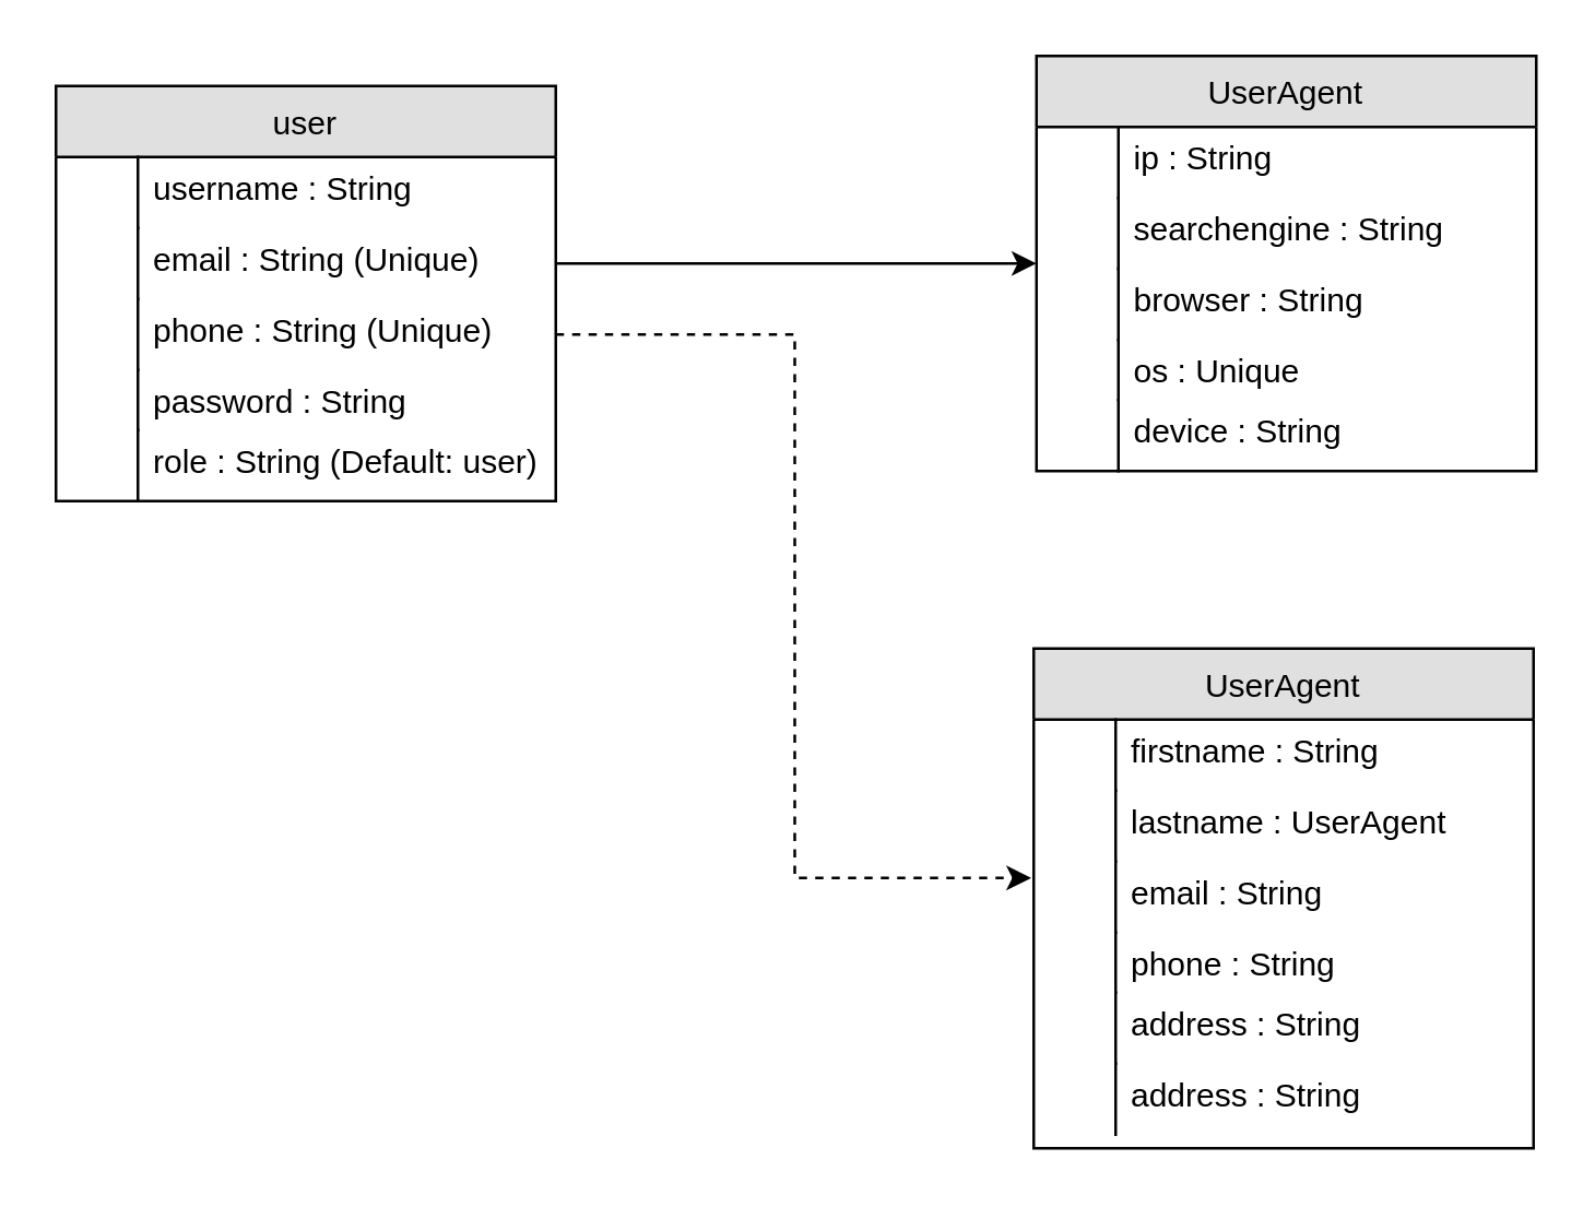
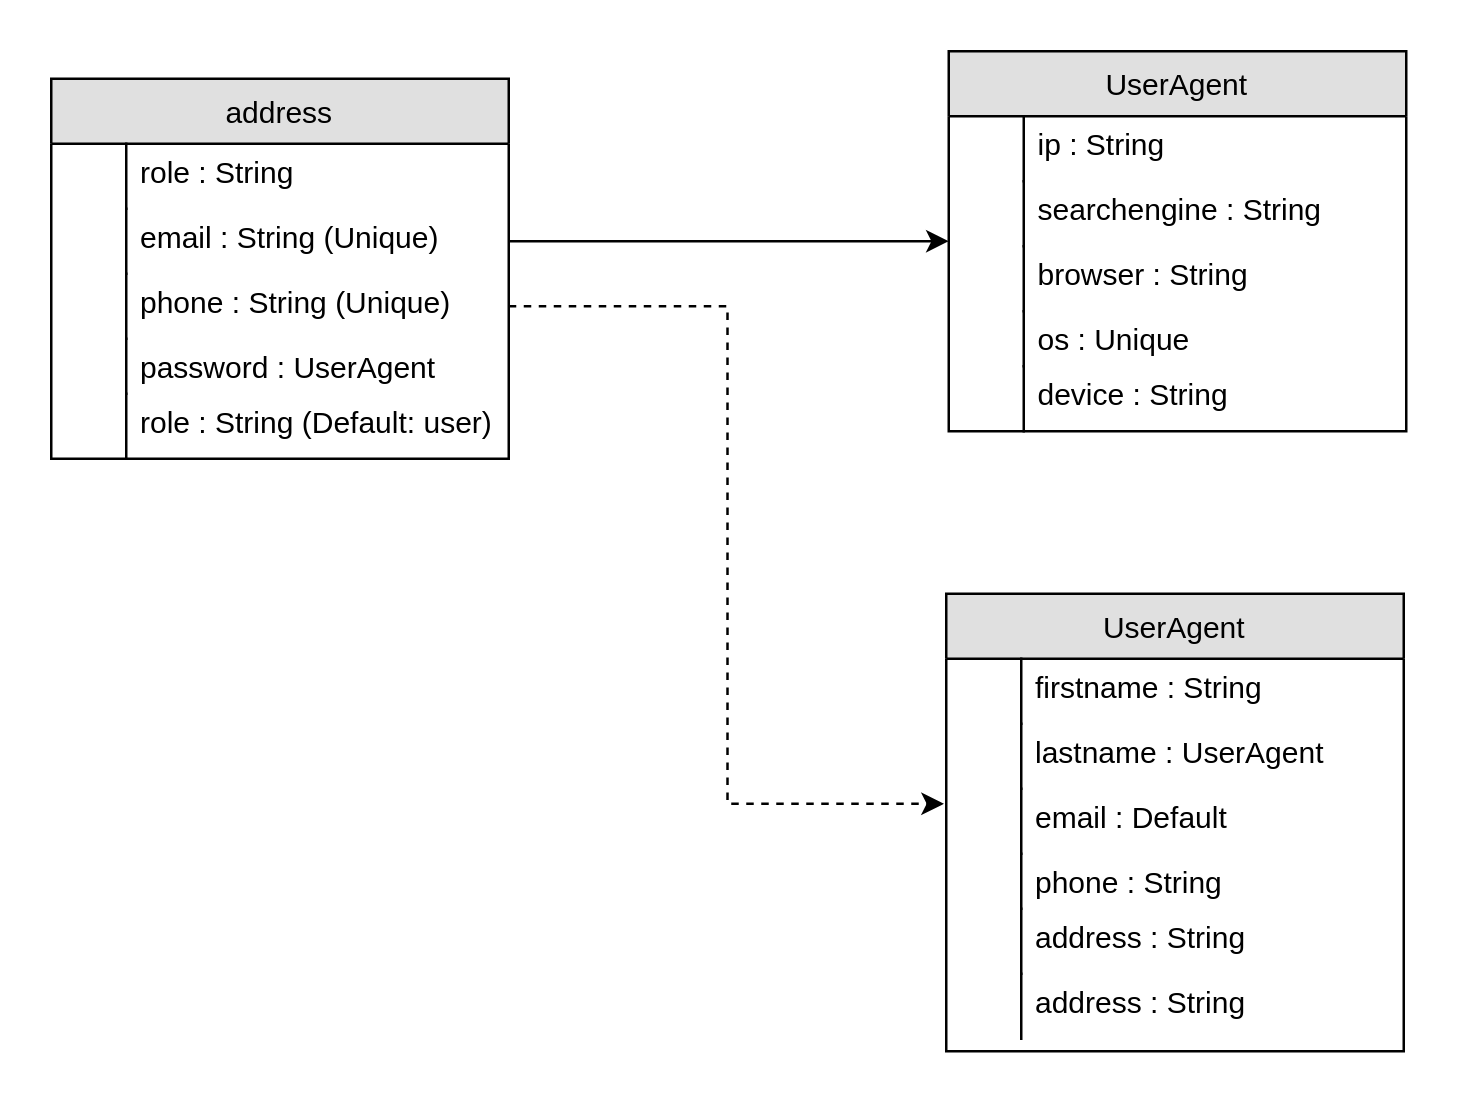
  <mxCell id="0" />
  <mxCell id="1" parent="0" />
- <mxCell id="2" value="user" style="swimlane;fontStyle=0;childLayout=stackLayout;horizontal=1;startSize=26;fillColor=#e0e0e0;horizontalStack=0;resizeParent=1;resizeLast=0;collapsible=1;marginBottom=0;swimlaneFillColor=#ffffff;align=center;" parent="1" vertex="1"><mxGeometry x="20" y="31" width="183" height="152" as="geometry" /></mxCell>
- <mxCell id="3" value="username : String" style="shape=partialRectangle;top=0;left=0;right=0;bottom=0;align=left;verticalAlign=top;spacingTop=-2;fillColor=none;spacingLeft=34;spacingRight=4;overflow=hidden;rotatable=0;points=[[0,0.5],[1,0.5]];portConstraint=eastwest;dropTarget=0;fontColor=light-dark(#000000,#FFFFFF);" parent="2" vertex="1"><mxGeometry y="26" width="183" height="26" as="geometry" /></mxCell>
+ <mxCell id="2" value="address" style="swimlane;fontStyle=0;childLayout=stackLayout;horizontal=1;startSize=26;fillColor=#e0e0e0;horizontalStack=0;resizeParent=1;resizeLast=0;collapsible=1;marginBottom=0;swimlaneFillColor=#ffffff;align=center;" parent="1" vertex="1"><mxGeometry x="20" y="31" width="183" height="152" as="geometry" /></mxCell>
+ <mxCell id="3" value="role : String" style="shape=partialRectangle;top=0;left=0;right=0;bottom=0;align=left;verticalAlign=top;spacingTop=-2;fillColor=none;spacingLeft=34;spacingRight=4;overflow=hidden;rotatable=0;points=[[0,0.5],[1,0.5]];portConstraint=eastwest;dropTarget=0;fontColor=light-dark(#000000,#FFFFFF);" parent="2" vertex="1"><mxGeometry y="26" width="183" height="26" as="geometry" /></mxCell>
  <mxCell id="4" value="" style="shape=partialRectangle;top=0;left=0;bottom=0;fillColor=none;align=left;verticalAlign=middle;spacingLeft=4;spacingRight=4;overflow=hidden;rotatable=0;points=[];portConstraint=eastwest;part=1;" parent="3" vertex="1" connectable="0"><mxGeometry width="30" height="26" as="geometry" /></mxCell>
  <mxCell id="5" value="email : String (Unique)" style="shape=partialRectangle;top=0;left=0;right=0;bottom=0;align=left;verticalAlign=top;spacingTop=-2;fillColor=none;spacingLeft=34;spacingRight=4;overflow=hidden;rotatable=0;points=[[0,0.5],[1,0.5]];portConstraint=eastwest;dropTarget=0;fontColor=light-dark(#000000,#FFFFFF);" parent="2" vertex="1"><mxGeometry y="52" width="183" height="26" as="geometry" /></mxCell>
  <mxCell id="6" value="" style="shape=partialRectangle;top=0;left=0;bottom=0;fillColor=none;align=left;verticalAlign=middle;spacingLeft=4;spacingRight=4;overflow=hidden;rotatable=0;points=[];portConstraint=eastwest;part=1;" parent="5" vertex="1" connectable="0"><mxGeometry width="30" height="26" as="geometry" /></mxCell>
  <mxCell id="7" value="phone : String (Unique)" style="shape=partialRectangle;top=0;left=0;right=0;bottom=0;align=left;verticalAlign=top;spacingTop=-2;fillColor=none;spacingLeft=34;spacingRight=4;overflow=hidden;rotatable=0;points=[[0,0.5],[1,0.5]];portConstraint=eastwest;dropTarget=0;fontColor=light-dark(#000000,#FFFFFF);" parent="2" vertex="1"><mxGeometry y="78" width="183" height="26" as="geometry" /></mxCell>
  <mxCell id="8" value="" style="shape=partialRectangle;top=0;left=0;bottom=0;fillColor=none;align=left;verticalAlign=middle;spacingLeft=4;spacingRight=4;overflow=hidden;rotatable=0;points=[];portConstraint=eastwest;part=1;" parent="7" vertex="1" connectable="0"><mxGeometry width="30" height="26" as="geometry" /></mxCell>
- <mxCell id="9" value="password : String&#10;" style="shape=partialRectangle;top=0;left=0;right=0;bottom=0;align=left;verticalAlign=top;spacingTop=-2;fillColor=none;spacingLeft=34;spacingRight=4;overflow=hidden;rotatable=0;points=[[0,0.5],[1,0.5]];portConstraint=eastwest;dropTarget=0;fontColor=light-dark(#000000,#FFFFFF);" parent="2" vertex="1"><mxGeometry y="104" width="183" height="22" as="geometry" /></mxCell>
+ <mxCell id="9" value="password : UserAgent&#10;" style="shape=partialRectangle;top=0;left=0;right=0;bottom=0;align=left;verticalAlign=top;spacingTop=-2;fillColor=none;spacingLeft=34;spacingRight=4;overflow=hidden;rotatable=0;points=[[0,0.5],[1,0.5]];portConstraint=eastwest;dropTarget=0;fontColor=light-dark(#000000,#FFFFFF);" parent="2" vertex="1"><mxGeometry y="104" width="183" height="22" as="geometry" /></mxCell>
  <mxCell id="10" value="" style="shape=partialRectangle;top=0;left=0;bottom=0;fillColor=none;align=left;verticalAlign=middle;spacingLeft=4;spacingRight=4;overflow=hidden;rotatable=0;points=[];portConstraint=eastwest;part=1;" parent="9" vertex="1" connectable="0"><mxGeometry width="30" height="22" as="geometry" /></mxCell>
  <mxCell id="11" value="role : String (Default: user)&#10;" style="shape=partialRectangle;top=0;left=0;right=0;bottom=0;align=left;verticalAlign=top;spacingTop=-2;fillColor=none;spacingLeft=34;spacingRight=4;overflow=hidden;rotatable=0;points=[[0,0.5],[1,0.5]];portConstraint=eastwest;dropTarget=0;fontColor=light-dark(#000000,#FFFFFF);" parent="2" vertex="1"><mxGeometry y="126" width="183" height="26" as="geometry" /></mxCell>
  <mxCell id="12" value="" style="shape=partialRectangle;top=0;left=0;bottom=0;fillColor=none;align=left;verticalAlign=middle;spacingLeft=4;spacingRight=4;overflow=hidden;rotatable=0;points=[];portConstraint=eastwest;part=1;" parent="11" vertex="1" connectable="0"><mxGeometry width="30" height="26" as="geometry" /></mxCell>
  <mxCell id="13" value="UserAgent" style="swimlane;fontStyle=0;childLayout=stackLayout;horizontal=1;startSize=26;fillColor=#e0e0e0;horizontalStack=0;resizeParent=1;resizeLast=0;collapsible=1;marginBottom=0;swimlaneFillColor=#ffffff;align=center;fontColor=light-dark(#000000,#FFFFFF);" parent="1" vertex="1"><mxGeometry x="379" y="20" width="183" height="152" as="geometry" /></mxCell>
  <mxCell id="14" value="ip : String" style="shape=partialRectangle;top=0;left=0;right=0;bottom=0;align=left;verticalAlign=top;spacingTop=-2;fillColor=none;spacingLeft=34;spacingRight=4;overflow=hidden;rotatable=0;points=[[0,0.5],[1,0.5]];portConstraint=eastwest;dropTarget=0;fontColor=light-dark(#000000,#FFFFFF);" parent="13" vertex="1"><mxGeometry y="26" width="183" height="26" as="geometry" /></mxCell>
  <mxCell id="15" value="" style="shape=partialRectangle;top=0;left=0;bottom=0;fillColor=none;align=left;verticalAlign=middle;spacingLeft=4;spacingRight=4;overflow=hidden;rotatable=0;points=[];portConstraint=eastwest;part=1;" parent="14" vertex="1" connectable="0"><mxGeometry width="30" height="26" as="geometry" /></mxCell>
  <mxCell id="16" value="searchengine : String&#10;" style="shape=partialRectangle;top=0;left=0;right=0;bottom=0;align=left;verticalAlign=top;spacingTop=-2;fillColor=none;spacingLeft=34;spacingRight=4;overflow=hidden;rotatable=0;points=[[0,0.5],[1,0.5]];portConstraint=eastwest;dropTarget=0;fontColor=light-dark(#000000,#FFFFFF);" parent="13" vertex="1"><mxGeometry y="52" width="183" height="26" as="geometry" /></mxCell>
  <mxCell id="17" value="" style="shape=partialRectangle;top=0;left=0;bottom=0;fillColor=none;align=left;verticalAlign=middle;spacingLeft=4;spacingRight=4;overflow=hidden;rotatable=0;points=[];portConstraint=eastwest;part=1;" parent="16" vertex="1" connectable="0"><mxGeometry width="30" height="26" as="geometry" /></mxCell>
  <mxCell id="18" value="browser : String" style="shape=partialRectangle;top=0;left=0;right=0;bottom=0;align=left;verticalAlign=top;spacingTop=-2;fillColor=none;spacingLeft=34;spacingRight=4;overflow=hidden;rotatable=0;points=[[0,0.5],[1,0.5]];portConstraint=eastwest;dropTarget=0;fontColor=light-dark(#000000,#FFFFFF);" parent="13" vertex="1"><mxGeometry y="78" width="183" height="26" as="geometry" /></mxCell>
  <mxCell id="19" value="" style="shape=partialRectangle;top=0;left=0;bottom=0;fillColor=none;align=left;verticalAlign=middle;spacingLeft=4;spacingRight=4;overflow=hidden;rotatable=0;points=[];portConstraint=eastwest;part=1;" parent="18" vertex="1" connectable="0"><mxGeometry width="30" height="26" as="geometry" /></mxCell>
  <mxCell id="20" value="os : Unique" style="shape=partialRectangle;top=0;left=0;right=0;bottom=0;align=left;verticalAlign=top;spacingTop=-2;fillColor=none;spacingLeft=34;spacingRight=4;overflow=hidden;rotatable=0;points=[[0,0.5],[1,0.5]];portConstraint=eastwest;dropTarget=0;fontColor=light-dark(#000000,#FFFFFF);" parent="13" vertex="1"><mxGeometry y="104" width="183" height="22" as="geometry" /></mxCell>
  <mxCell id="21" value="" style="shape=partialRectangle;top=0;left=0;bottom=0;fillColor=none;align=left;verticalAlign=middle;spacingLeft=4;spacingRight=4;overflow=hidden;rotatable=0;points=[];portConstraint=eastwest;part=1;" parent="20" vertex="1" connectable="0"><mxGeometry width="30" height="22" as="geometry" /></mxCell>
  <mxCell id="22" value="device : String" style="shape=partialRectangle;top=0;left=0;right=0;bottom=0;align=left;verticalAlign=top;spacingTop=-2;fillColor=none;spacingLeft=34;spacingRight=4;overflow=hidden;rotatable=0;points=[[0,0.5],[1,0.5]];portConstraint=eastwest;dropTarget=0;fontColor=light-dark(#000000,#FFFFFF);" parent="13" vertex="1"><mxGeometry y="126" width="183" height="26" as="geometry" /></mxCell>
  <mxCell id="23" value="" style="shape=partialRectangle;top=0;left=0;bottom=0;fillColor=none;align=left;verticalAlign=middle;spacingLeft=4;spacingRight=4;overflow=hidden;rotatable=0;points=[];portConstraint=eastwest;part=1;" parent="22" vertex="1" connectable="0"><mxGeometry width="30" height="26" as="geometry" /></mxCell>
  <mxCell id="24" style="edgeStyle=orthogonalEdgeStyle;rounded=0;orthogonalLoop=1;jettySize=auto;html=1;" parent="1" source="5" target="13" edge="1"><mxGeometry relative="1" as="geometry" /></mxCell>
  <mxCell id="25" value="UserAgent" style="swimlane;fontStyle=0;childLayout=stackLayout;horizontal=1;startSize=26;fillColor=#e0e0e0;horizontalStack=0;resizeParent=1;resizeLast=0;collapsible=1;marginBottom=0;swimlaneFillColor=#ffffff;align=center;fontColor=light-dark(#000000,#FFFFFF);" parent="1" vertex="1"><mxGeometry x="378" y="237" width="183" height="183" as="geometry" /></mxCell>
  <mxCell id="26" value="firstname : String" style="shape=partialRectangle;top=0;left=0;right=0;bottom=0;align=left;verticalAlign=top;spacingTop=-2;fillColor=none;spacingLeft=34;spacingRight=4;overflow=hidden;rotatable=0;points=[[0,0.5],[1,0.5]];portConstraint=eastwest;dropTarget=0;fontColor=light-dark(#000000, #ffffff);" parent="25" vertex="1"><mxGeometry y="26" width="183" height="26" as="geometry" /></mxCell>
  <mxCell id="27" value="" style="shape=partialRectangle;top=0;left=0;bottom=0;fillColor=none;align=left;verticalAlign=middle;spacingLeft=4;spacingRight=4;overflow=hidden;rotatable=0;points=[];portConstraint=eastwest;part=1;" parent="26" vertex="1" connectable="0"><mxGeometry width="30" height="26" as="geometry" /></mxCell>
  <mxCell id="28" value="lastname : UserAgent" style="shape=partialRectangle;top=0;left=0;right=0;bottom=0;align=left;verticalAlign=top;spacingTop=-2;fillColor=none;spacingLeft=34;spacingRight=4;overflow=hidden;rotatable=0;points=[[0,0.5],[1,0.5]];portConstraint=eastwest;dropTarget=0;fontColor=light-dark(#000000,#FFFFFF);" parent="25" vertex="1"><mxGeometry y="52" width="183" height="26" as="geometry" /></mxCell>
  <mxCell id="29" value="" style="shape=partialRectangle;top=0;left=0;bottom=0;fillColor=none;align=left;verticalAlign=middle;spacingLeft=4;spacingRight=4;overflow=hidden;rotatable=0;points=[];portConstraint=eastwest;part=1;" parent="28" vertex="1" connectable="0"><mxGeometry width="30" height="26" as="geometry" /></mxCell>
- <mxCell id="30" value="email : String" style="shape=partialRectangle;top=0;left=0;right=0;bottom=0;align=left;verticalAlign=top;spacingTop=-2;fillColor=none;spacingLeft=34;spacingRight=4;overflow=hidden;rotatable=0;points=[[0,0.5],[1,0.5]];portConstraint=eastwest;dropTarget=0;fontColor=light-dark(#000000,#F2F5FF);" parent="25" vertex="1"><mxGeometry y="78" width="183" height="26" as="geometry" /></mxCell>
+ <mxCell id="30" value="email : Default" style="shape=partialRectangle;top=0;left=0;right=0;bottom=0;align=left;verticalAlign=top;spacingTop=-2;fillColor=none;spacingLeft=34;spacingRight=4;overflow=hidden;rotatable=0;points=[[0,0.5],[1,0.5]];portConstraint=eastwest;dropTarget=0;fontColor=light-dark(#000000,#F2F5FF);" parent="25" vertex="1"><mxGeometry y="78" width="183" height="26" as="geometry" /></mxCell>
  <mxCell id="31" value="" style="shape=partialRectangle;top=0;left=0;bottom=0;fillColor=none;align=left;verticalAlign=middle;spacingLeft=4;spacingRight=4;overflow=hidden;rotatable=0;points=[];portConstraint=eastwest;part=1;" parent="30" vertex="1" connectable="0"><mxGeometry width="30" height="26" as="geometry" /></mxCell>
  <mxCell id="32" value="phone : String&#10;" style="shape=partialRectangle;top=0;left=0;right=0;bottom=0;align=left;verticalAlign=top;spacingTop=-2;fillColor=none;spacingLeft=34;spacingRight=4;overflow=hidden;rotatable=0;points=[[0,0.5],[1,0.5]];portConstraint=eastwest;dropTarget=0;fontColor=light-dark(#000000,#FFFFFF);" parent="25" vertex="1"><mxGeometry y="104" width="183" height="22" as="geometry" /></mxCell>
  <mxCell id="33" value="" style="shape=partialRectangle;top=0;left=0;bottom=0;fillColor=none;align=left;verticalAlign=middle;spacingLeft=4;spacingRight=4;overflow=hidden;rotatable=0;points=[];portConstraint=eastwest;part=1;" parent="32" vertex="1" connectable="0"><mxGeometry width="30" height="22" as="geometry" /></mxCell>
  <mxCell id="34" value="address : String" style="shape=partialRectangle;top=0;left=0;right=0;bottom=0;align=left;verticalAlign=top;spacingTop=-2;fillColor=none;spacingLeft=34;spacingRight=4;overflow=hidden;rotatable=0;points=[[0,0.5],[1,0.5]];portConstraint=eastwest;dropTarget=0;fontColor=light-dark(#000000,#FFFFFF);" parent="25" vertex="1"><mxGeometry y="126" width="183" height="26" as="geometry" /></mxCell>
  <mxCell id="35" value="" style="shape=partialRectangle;top=0;left=0;bottom=0;fillColor=none;align=left;verticalAlign=middle;spacingLeft=4;spacingRight=4;overflow=hidden;rotatable=0;points=[];portConstraint=eastwest;part=1;" parent="34" vertex="1" connectable="0"><mxGeometry width="30" height="26" as="geometry" /></mxCell>
  <mxCell id="36" value="address : String" style="shape=partialRectangle;top=0;left=0;right=0;bottom=0;align=left;verticalAlign=top;spacingTop=-2;fillColor=none;spacingLeft=34;spacingRight=4;overflow=hidden;rotatable=0;points=[[0,0.5],[1,0.5]];portConstraint=eastwest;dropTarget=0;fontColor=light-dark(#000000,#EFFFF8);" parent="25" vertex="1"><mxGeometry y="152" width="183" height="26" as="geometry" /></mxCell>
  <mxCell id="37" value="" style="shape=partialRectangle;top=0;left=0;bottom=0;fillColor=none;align=left;verticalAlign=middle;spacingLeft=4;spacingRight=4;overflow=hidden;rotatable=0;points=[];portConstraint=eastwest;part=1;" parent="36" vertex="1" connectable="0"><mxGeometry width="30" height="26" as="geometry" /></mxCell>
  <mxCell id="38" style="edgeStyle=orthogonalEdgeStyle;rounded=0;orthogonalLoop=1;jettySize=auto;html=1;entryX=-0.005;entryY=0.231;entryDx=0;entryDy=0;entryPerimeter=0;dashed=1;" edge="1" parent="1" source="7" target="30"><mxGeometry relative="1" as="geometry" /></mxCell>
